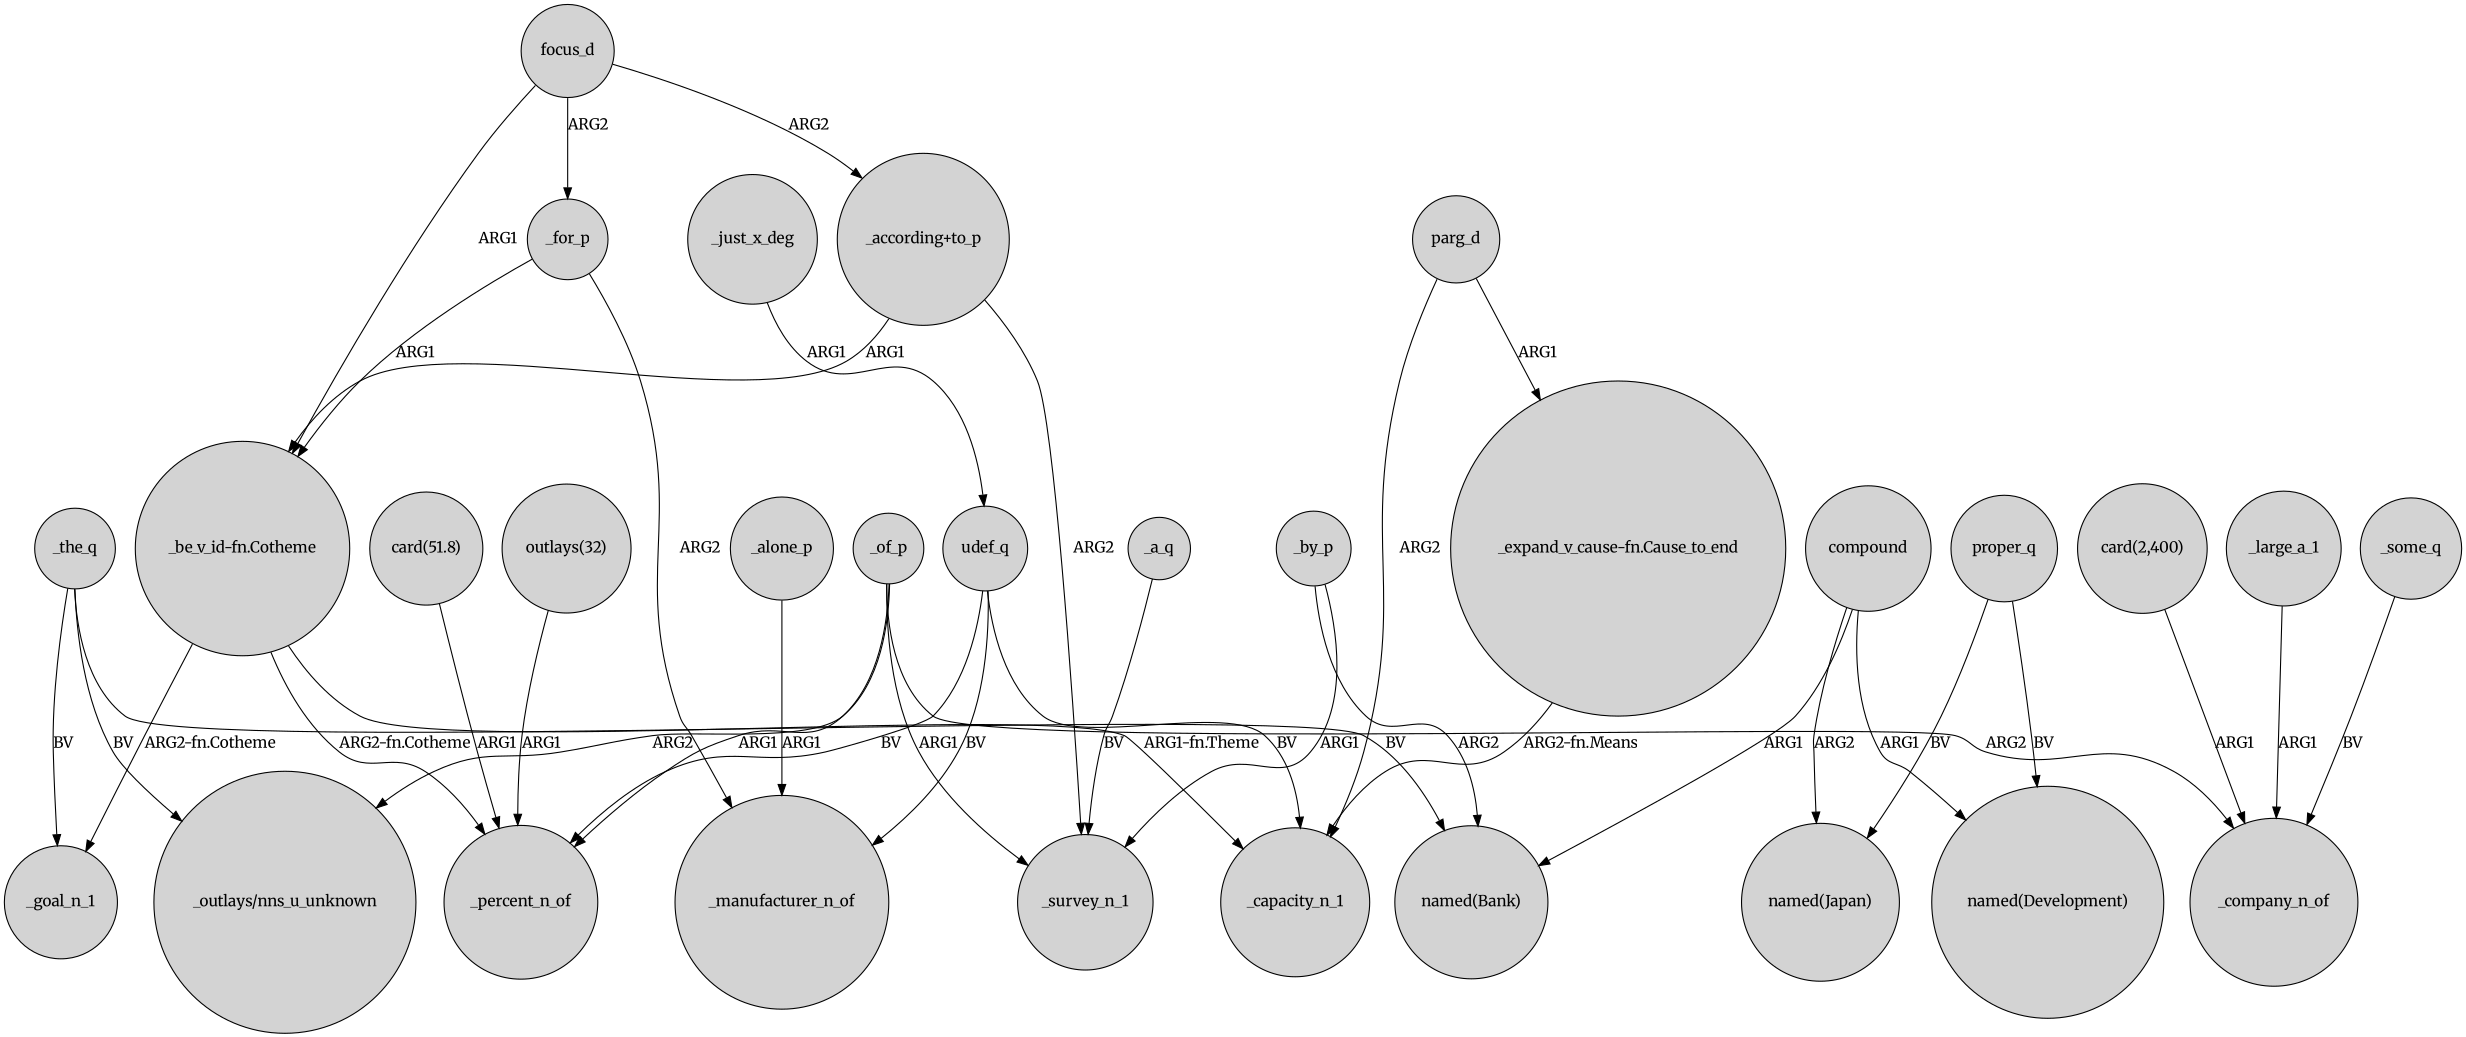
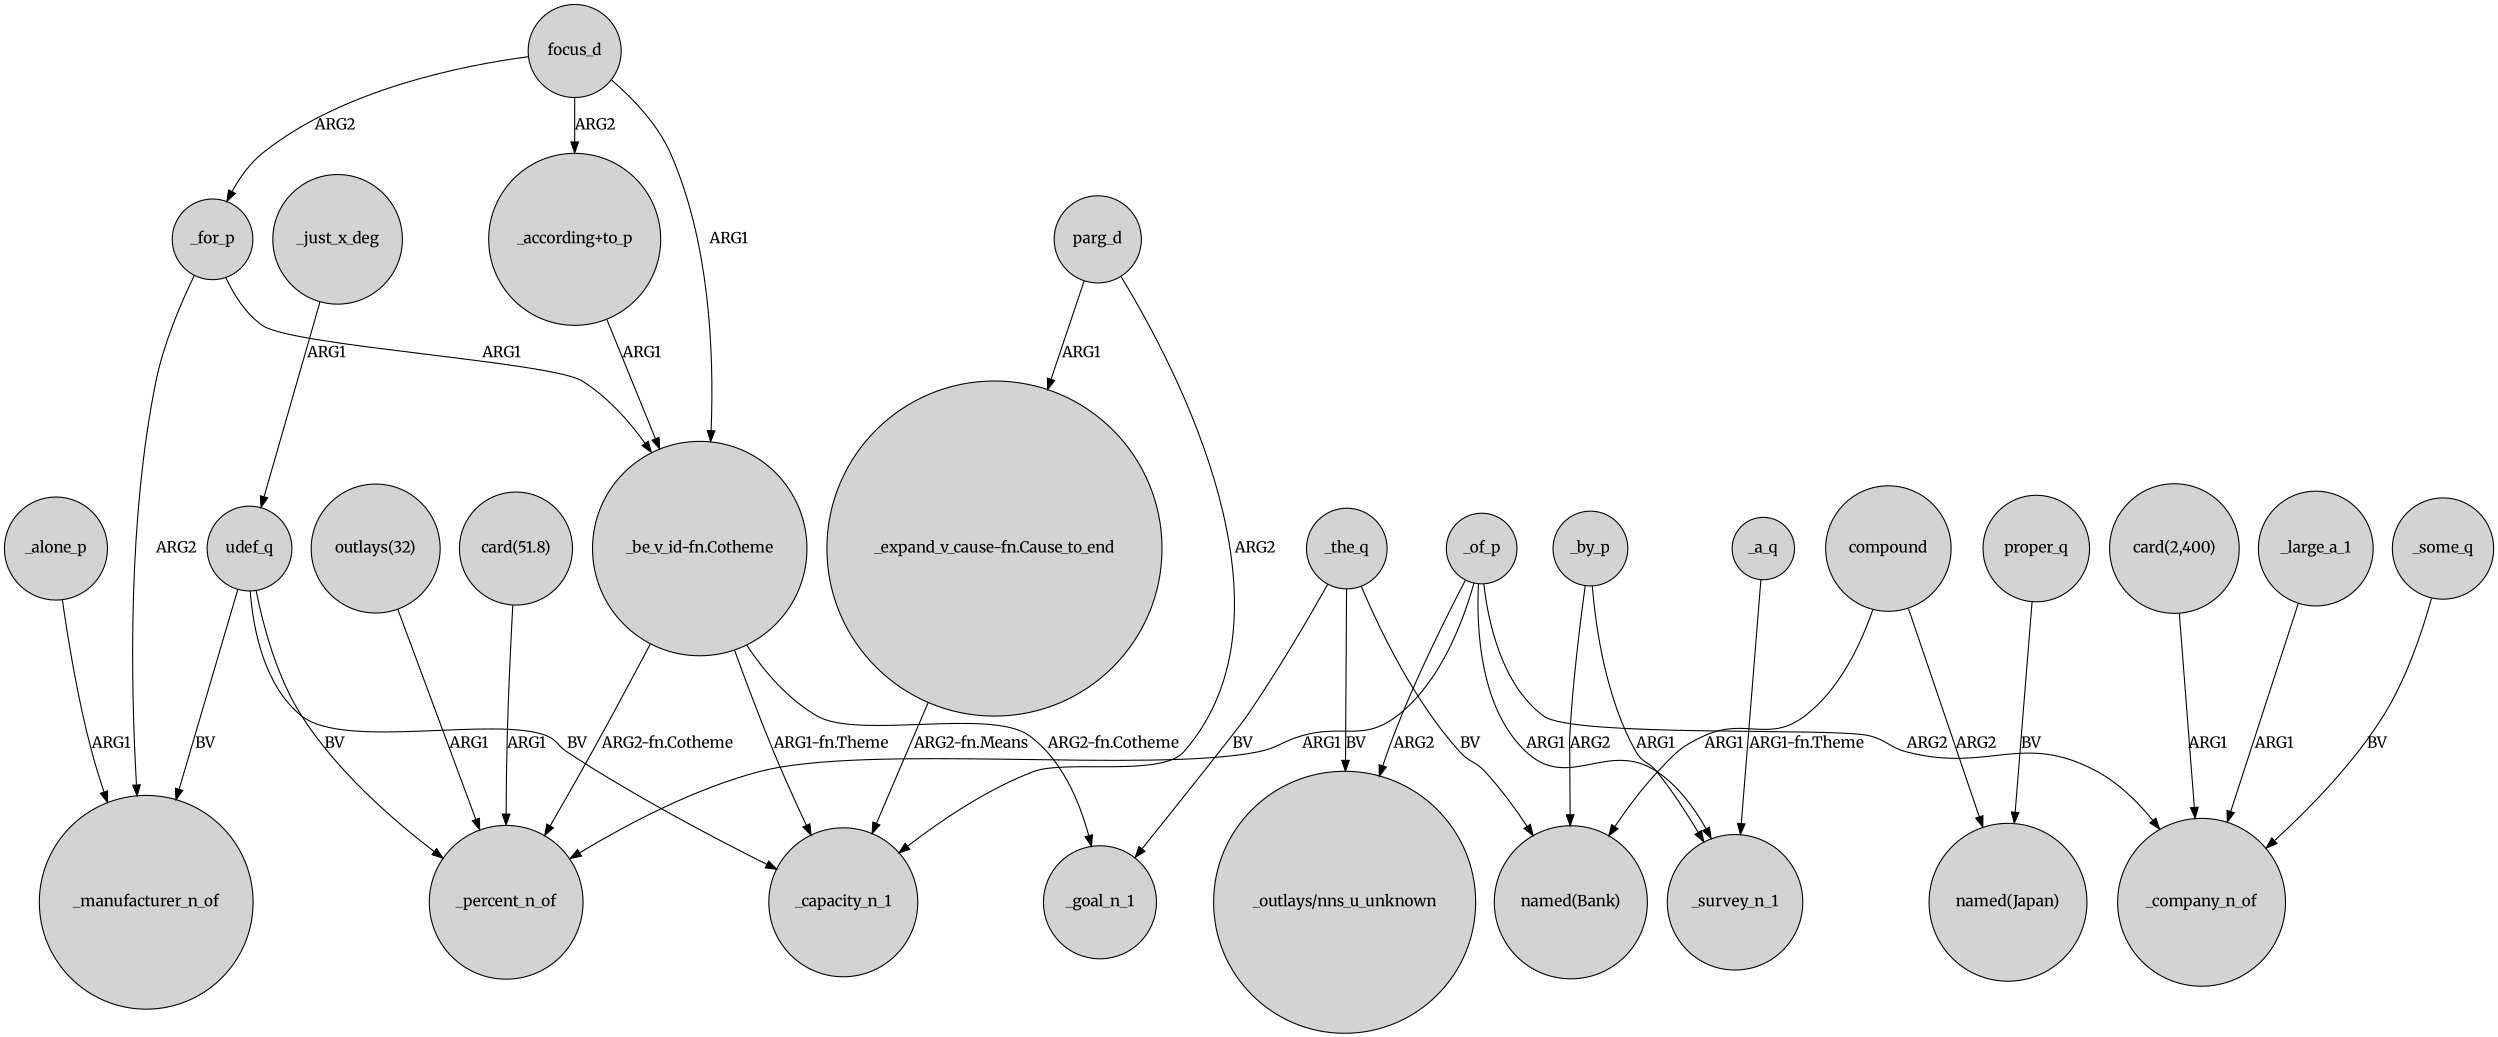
  digraph {
    fontname=Merriweather
    node [fontname=Merriweather shape=circle style=filled]
    edge [fontname=Merriweather]
    "_be_v_id-fn.Cotheme"
    _goal_n_1
    _capacity_n_1
    _percent_n_of
    "_according+to_p"
    _survey_n_1
    _the_q
    "_outlays/nns_u_unknown"
    "named(Bank)"
    _a_q
    _of_p
    _company_n_of
    focus_d
    _for_p
    _manufacturer_n_of
    "card(2,400)"
    n17 [label="outlays(32)"]
    compound
    "named(Japan)"
-   "named(Development)"
    _large_a_1
    "card(51.8)"
    _by_p
    udef_q
    proper_q
    parg_d
    "_expand_v_cause-fn.Cause_to_end"
    _some_q
    _alone_p
    _just_x_deg
    "_be_v_id-fn.Cotheme" -> _goal_n_1 [label="ARG2-fn.Cotheme"]
    "_be_v_id-fn.Cotheme" -> _capacity_n_1 [label="ARG1-fn.Theme"]
    "_be_v_id-fn.Cotheme" -> _percent_n_of [label="ARG2-fn.Cotheme"]
    "_according+to_p" -> "_be_v_id-fn.Cotheme" [label=ARG1]
-   "_according+to_p" -> _survey_n_1 [label=ARG2]
    _the_q -> _goal_n_1 [label=BV]
    _the_q -> "_outlays/nns_u_unknown" [label=BV]
    _the_q -> "named(Bank)" [label=BV]
-   _a_q -> _survey_n_1 [label=BV]
+   _a_q -> _survey_n_1 [label="ARG1-fn.Theme"]
    _of_p -> _percent_n_of [label=ARG1]
    _of_p -> _survey_n_1 [label=ARG1]
    _of_p -> "_outlays/nns_u_unknown" [label=ARG2]
    _of_p -> _company_n_of [label=ARG2]
    focus_d -> "_be_v_id-fn.Cotheme" [label=ARG1]
    focus_d -> "_according+to_p" [label=ARG2]
    focus_d -> _for_p [label=ARG2]
    _for_p -> "_be_v_id-fn.Cotheme" [label=ARG1]
    _for_p -> _manufacturer_n_of [label=ARG2]
    "card(2,400)" -> _company_n_of [label=ARG1]
    n17 -> _percent_n_of [label=ARG1]
    compound -> "named(Bank)" [label=ARG1]
    compound -> "named(Japan)" [label=ARG2]
-   compound -> "named(Development)" [label=ARG1]
    _large_a_1 -> _company_n_of [label=ARG1]
    "card(51.8)" -> _percent_n_of [label=ARG1]
    _by_p -> _survey_n_1 [label=ARG1]
    _by_p -> "named(Bank)" [label=ARG2]
    udef_q -> _capacity_n_1 [label=BV]
    udef_q -> _percent_n_of [label=BV]
    udef_q -> _manufacturer_n_of [label=BV]
    proper_q -> "named(Japan)" [label=BV]
-   proper_q -> "named(Development)" [label=BV]
    parg_d -> _capacity_n_1 [label=ARG2]
    parg_d -> "_expand_v_cause-fn.Cause_to_end" [label=ARG1]
    "_expand_v_cause-fn.Cause_to_end" -> _capacity_n_1 [label="ARG2-fn.Means"]
    _some_q -> _company_n_of [label=BV]
    _alone_p -> _manufacturer_n_of [label=ARG1]
    _just_x_deg -> udef_q [label=ARG1]
  }
